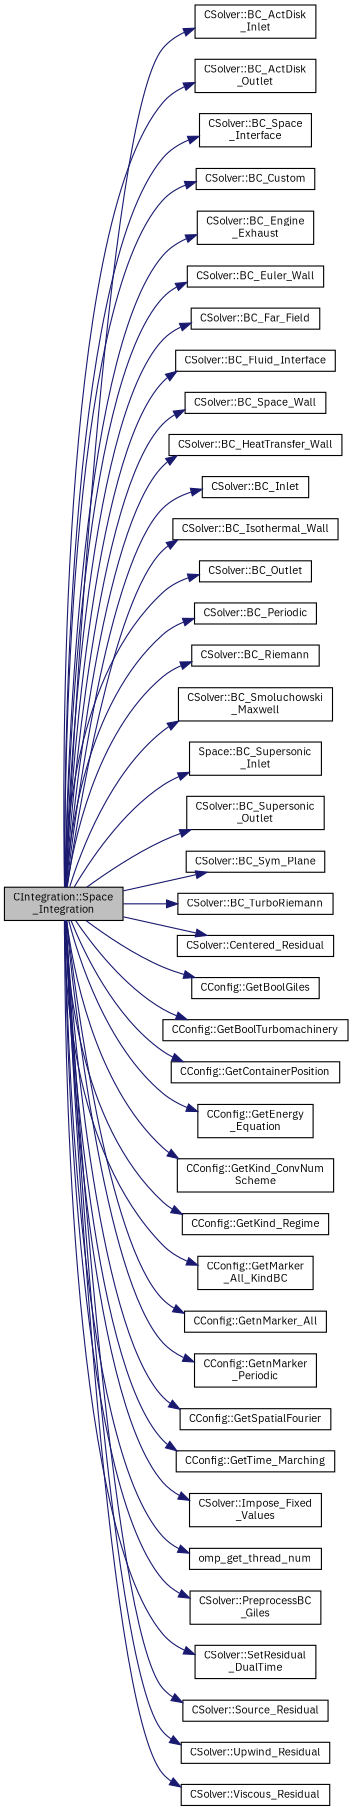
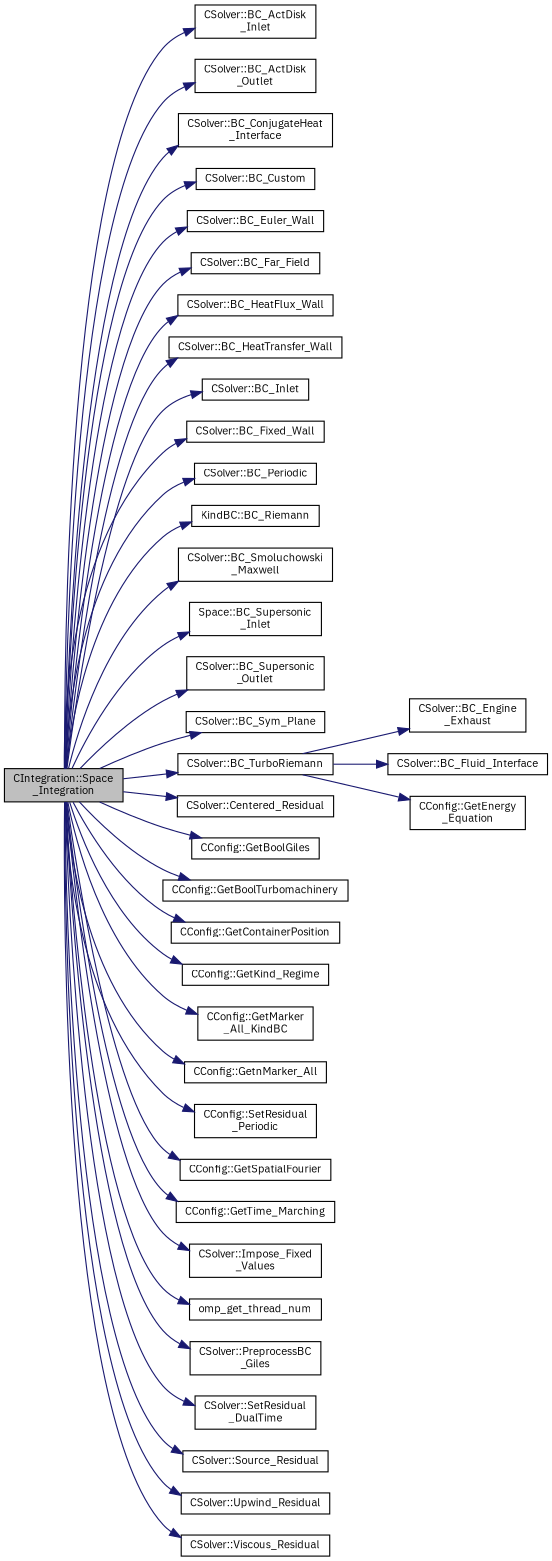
  digraph {
    fontname="IBM Plex Sans"
    rankdir=LR
    node [color=black fillcolor=white fontname="IBM Plex Sans" fontsize=10 shape=record style=filled]
    edge [color=midnightblue fontname="IBM Plex Sans" fontsize=10 labelfontname=Helvetica labelfontsize=10 style=solid]
    n1 [fillcolor=grey75 fontcolor=black height=0.2 label="CIntegration::Space\l_Integration" width=0.4]
    n2 [height=0.2 label="CSolver::BC_ActDisk\l_Inlet" width=0.4]
    n3 [height=0.2 label="CSolver::BC_ActDisk\l_Outlet" width=0.4]
-   n4 [height=0.2 label="CSolver::BC_Space\l_Interface" width=0.4]
+   n4 [height=0.2 label="CSolver::BC_ConjugateHeat\l_Interface" width=0.4]
    n5 [height=0.2 label="CSolver::BC_Custom" width=0.4]
    n6 [height=0.2 label="CSolver::BC_Engine\l_Exhaust" width=0.4]
    n7 [height=0.2 label="CSolver::BC_Euler_Wall" width=0.4]
    n8 [height=0.2 label="CSolver::BC_Far_Field" width=0.4]
    n9 [height=0.2 label="CSolver::BC_Fluid_Interface" width=0.4]
-   n10 [height=0.2 label="CSolver::BC_Space_Wall" width=0.4]
+   n10 [height=0.2 label="CSolver::BC_HeatFlux_Wall" width=0.4]
    n11 [height=0.2 label="CSolver::BC_HeatTransfer_Wall" width=0.4]
    n12 [height=0.2 label="CSolver::BC_Inlet" width=0.4]
-   n13 [height=0.2 label="CSolver::BC_Isothermal_Wall" width=0.4]
-   n14 [height=0.2 label="CSolver::BC_Outlet" width=0.4]
+   n13 [height=0.2 label="CSolver::BC_Fixed_Wall" width=0.4]
    n15 [height=0.2 label="CSolver::BC_Periodic" width=0.4]
-   n16 [height=0.2 label="CSolver::BC_Riemann" width=0.4]
+   n16 [height=0.2 label="KindBC::BC_Riemann" width=0.4]
    n17 [height=0.2 label="CSolver::BC_Smoluchowski\l_Maxwell" width=0.4]
    n18 [height=0.2 label="Space::BC_Supersonic\l_Inlet" width=0.4]
    n19 [height=0.2 label="CSolver::BC_Supersonic\l_Outlet" width=0.4]
    n20 [height=0.2 label="CSolver::BC_Sym_Plane" width=0.4]
    n21 [height=0.2 label="CSolver::BC_TurboRiemann" width=0.4]
    n22 [height=0.2 label="CSolver::Centered_Residual" width=0.4]
    n23 [height=0.2 label="CConfig::GetBoolGiles" width=0.4]
    n24 [height=0.2 label="CConfig::GetBoolTurbomachinery" width=0.4]
    n25 [height=0.2 label="CConfig::GetContainerPosition" width=0.4]
    n26 [height=0.2 label="CConfig::GetEnergy\l_Equation" width=0.4]
-   n27 [height=0.2 label="CConfig::GetKind_ConvNum\lScheme" width=0.4]
    n28 [height=0.2 label="CConfig::GetKind_Regime" width=0.4]
    n29 [height=0.2 label="CConfig::GetMarker\l_All_KindBC" width=0.4]
    n30 [height=0.2 label="CConfig::GetnMarker_All" width=0.4]
-   n31 [height=0.2 label="CConfig::GetnMarker\l_Periodic" width=0.4]
+   n31 [height=0.2 label="CConfig::SetResidual\l_Periodic" width=0.4]
    n32 [height=0.2 label="CConfig::GetSpatialFourier" width=0.4]
    n33 [height=0.2 label="CConfig::GetTime_Marching" width=0.4]
    n34 [height=0.2 label="CSolver::Impose_Fixed\l_Values" width=0.4]
    n35 [height=0.2 label=omp_get_thread_num width=0.4]
    n36 [height=0.2 label="CSolver::PreprocessBC\l_Giles" width=0.4]
    n37 [height=0.2 label="CSolver::SetResidual\l_DualTime" width=0.4]
    n38 [height=0.2 label="CSolver::Source_Residual" width=0.4]
    n39 [height=0.2 label="CSolver::Upwind_Residual" width=0.4]
    n40 [height=0.2 label="CSolver::Viscous_Residual" width=0.4]
    n1 -> n2
    n1 -> n3
    n1 -> n4
    n1 -> n5
-   n1 -> n6
+   n21 -> n6
    n1 -> n7
    n1 -> n8
-   n1 -> n9
+   n21 -> n9
    n1 -> n10
    n1 -> n11
    n1 -> n12
    n1 -> n13
-   n1 -> n14
    n1 -> n15
    n1 -> n16
    n1 -> n17
    n1 -> n18
    n1 -> n19
    n1 -> n20
    n1 -> n21
    n1 -> n22
    n1 -> n23
    n1 -> n24
    n1 -> n25
-   n1 -> n26
-   n1 -> n27
+   n21 -> n26
    n1 -> n28
    n1 -> n29
    n1 -> n30
    n1 -> n31
    n1 -> n32
    n1 -> n33
    n1 -> n34
    n1 -> n35
    n1 -> n36
    n1 -> n37
    n1 -> n38
    n1 -> n39
    n1 -> n40
  }
